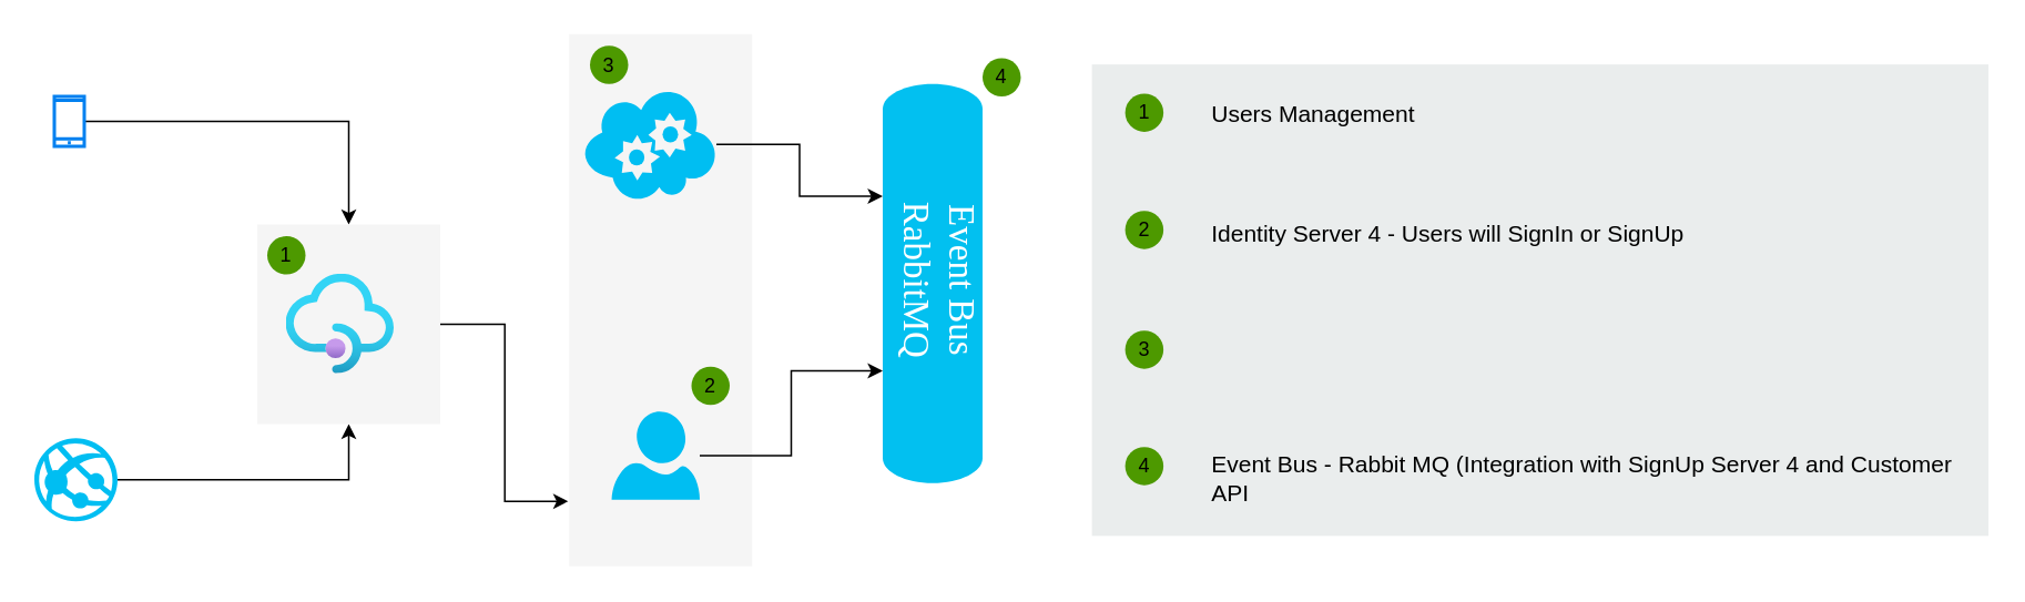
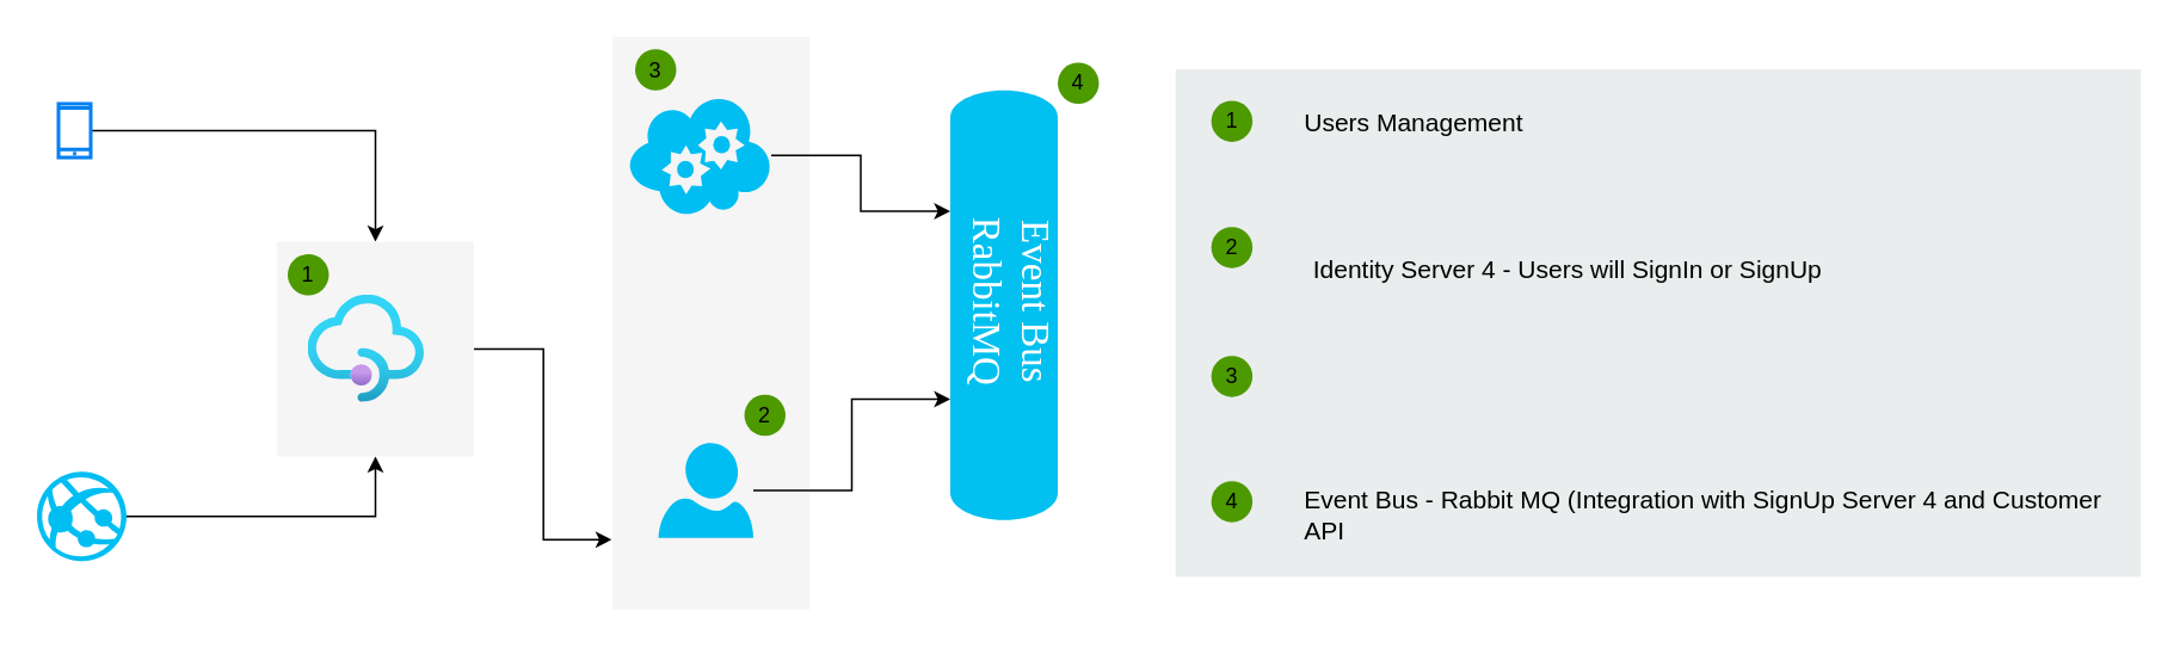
  <mxCell id="0" />
  <mxCell id="1" parent="0" />
  <mxCell id="2" value="" style="rounded=0;whiteSpace=wrap;html=1;fillColor=#EAEDED;fontSize=22;fontColor=#FFFFFF;strokeColor=none;labelBackgroundColor=none;" parent="1" vertex="1"><mxGeometry x="655.75" y="38.25" width="539" height="283.5" as="geometry" /></mxCell>
  <mxCell id="3" value="&lt;span&gt;Users Management&lt;/span&gt;" style="text;html=1;align=left;verticalAlign=top;spacingTop=-4;fontSize=14;labelBackgroundColor=none;whiteSpace=wrap;" parent="1" vertex="1"><mxGeometry x="725.75" y="56.75" width="449" height="22.5" as="geometry" /></mxCell>
  <mxCell id="4" value="1" style="ellipse;whiteSpace=wrap;html=1;aspect=fixed;fillColor=#4D9900;strokeColor=none;labelBackgroundColor=none;" parent="1" vertex="1"><mxGeometry x="675.75" y="55.75" width="23" height="23" as="geometry" /></mxCell>
- <mxCell id="5" value="&lt;span&gt;Identity Server 4 - Users will SignIn or SignUp&lt;/span&gt;" style="text;html=1;align=left;verticalAlign=top;spacingTop=-4;fontSize=14;labelBackgroundColor=none;whiteSpace=wrap;" parent="1" vertex="1"><mxGeometry x="725.75" y="128.75" width="449" height="32" as="geometry" /></mxCell>
+ <mxCell id="5" value="&lt;span&gt;Identity Server 4 - Users will SignIn or SignUp&lt;/span&gt;" style="text;html=1;align=left;verticalAlign=top;spacingTop=-4;fontSize=14;labelBackgroundColor=none;whiteSpace=wrap;" parent="1" vertex="1"><mxGeometry x="730.75" y="138.75" width="449" height="32" as="geometry" /></mxCell>
  <mxCell id="6" value="2" style="ellipse;whiteSpace=wrap;html=1;aspect=fixed;fillColor=#4D9900;strokeColor=none;labelBackgroundColor=none;" parent="1" vertex="1"><mxGeometry x="675.75" y="126.25" width="23" height="23" as="geometry" /></mxCell>
  <mxCell id="7" value="&lt;span&gt;Event Bus - Rabbit MQ (Integration with SignUp Server 4 and Customer API&lt;/span&gt;" style="text;html=1;align=left;verticalAlign=top;spacingTop=-4;fontSize=14;labelBackgroundColor=none;whiteSpace=wrap;" parent="1" vertex="1"><mxGeometry x="725.75" y="268.25" width="448.5" height="20" as="geometry" /></mxCell>
  <mxCell id="8" value="3" style="ellipse;whiteSpace=wrap;html=1;aspect=fixed;fillColor=#4D9900;strokeColor=none;labelBackgroundColor=none;" parent="1" vertex="1"><mxGeometry x="675.75" y="198.25" width="23" height="23" as="geometry" /></mxCell>
  <mxCell id="9" value="4" style="ellipse;whiteSpace=wrap;html=1;aspect=fixed;fillColor=#4D9900;strokeColor=none;labelBackgroundColor=none;" parent="1" vertex="1"><mxGeometry x="675.75" y="268.25" width="23" height="23" as="geometry" /></mxCell>
  <mxCell id="10" style="edgeStyle=orthogonalEdgeStyle;rounded=0;orthogonalLoop=1;jettySize=auto;html=1;entryX=0.5;entryY=0;entryDx=0;entryDy=0;" edge="1" parent="1" source="11" target="15"><mxGeometry relative="1" as="geometry"><mxPoint x="226.01" y="141.02" as="targetPoint" /></mxGeometry></mxCell>
  <mxCell id="11" value="" style="html=1;verticalLabelPosition=bottom;align=center;labelBackgroundColor=#ffffff;verticalAlign=top;strokeWidth=2;strokeColor=#0080F0;shadow=0;dashed=0;shape=mxgraph.ios7.icons.smartphone;" vertex="1" parent="1"><mxGeometry x="32" y="57.5" width="18" height="30" as="geometry" /></mxCell>
  <mxCell id="12" style="edgeStyle=orthogonalEdgeStyle;rounded=0;orthogonalLoop=1;jettySize=auto;html=1;entryX=0.5;entryY=1;entryDx=0;entryDy=0;" edge="1" parent="1" source="13" target="15"><mxGeometry relative="1" as="geometry"><mxPoint x="228.025" y="198.98" as="targetPoint" /></mxGeometry></mxCell>
  <mxCell id="13" value="" style="verticalLabelPosition=bottom;html=1;verticalAlign=top;align=center;strokeColor=none;fillColor=#00BEF2;shape=mxgraph.azure.azure_website;pointerEvents=1;" vertex="1" parent="1"><mxGeometry x="20" y="263" width="50" height="50" as="geometry" /></mxCell>
  <mxCell id="14" style="edgeStyle=orthogonalEdgeStyle;rounded=0;orthogonalLoop=1;jettySize=auto;html=1;entryX=-0.005;entryY=0.878;entryDx=0;entryDy=0;entryPerimeter=0;fontFamily=Tahoma;fontSize=22;fontColor=#FFFFFF;" edge="1" parent="1" source="15" target="17"><mxGeometry relative="1" as="geometry" /></mxCell>
  <mxCell id="15" value="" style="rounded=0;whiteSpace=wrap;html=1;fillColor=#f5f5f5;strokeColor=none;fontColor=#333333;" vertex="1" parent="1"><mxGeometry x="154" y="134.5" width="110" height="120" as="geometry" /></mxCell>
  <mxCell id="16" value="1" style="ellipse;whiteSpace=wrap;html=1;aspect=fixed;fillColor=#4D9900;strokeColor=none;labelBackgroundColor=none;" vertex="1" parent="1"><mxGeometry x="160" y="141.5" width="23" height="23" as="geometry" /></mxCell>
  <mxCell id="17" value="" style="rounded=0;whiteSpace=wrap;html=1;fillColor=#f5f5f5;strokeColor=none;fontColor=#333333;" vertex="1" parent="1"><mxGeometry x="341.5" y="20" width="110" height="320" as="geometry" /></mxCell>
  <mxCell id="18" value="2" style="ellipse;whiteSpace=wrap;html=1;aspect=fixed;fillColor=#4D9900;strokeColor=none;labelBackgroundColor=none;" vertex="1" parent="1"><mxGeometry x="415" y="220" width="23" height="23" as="geometry" /></mxCell>
  <mxCell id="19" value="3" style="ellipse;whiteSpace=wrap;html=1;aspect=fixed;fillColor=#4D9900;strokeColor=none;labelBackgroundColor=none;" vertex="1" parent="1"><mxGeometry x="354" y="27" width="23" height="23" as="geometry" /></mxCell>
  <mxCell id="20" style="edgeStyle=orthogonalEdgeStyle;rounded=0;orthogonalLoop=1;jettySize=auto;html=1;entryX=0;entryY=0;entryDx=0;entryDy=67.5;entryPerimeter=0;fontFamily=Tahoma;fontSize=22;fontColor=#FFFFFF;" edge="1" parent="1" source="21" target="24"><mxGeometry relative="1" as="geometry" /></mxCell>
  <mxCell id="21" value="" style="verticalLabelPosition=bottom;html=1;verticalAlign=top;align=center;strokeColor=none;fillColor=#00BEF2;shape=mxgraph.azure.cloud_service;" vertex="1" parent="1"><mxGeometry x="350" y="52.5" width="80" height="67.5" as="geometry" /></mxCell>
  <mxCell id="22" style="edgeStyle=orthogonalEdgeStyle;rounded=0;orthogonalLoop=1;jettySize=auto;html=1;entryX=0;entryY=0;entryDx=0;entryDy=172.5;entryPerimeter=0;fontFamily=Tahoma;fontSize=22;fontColor=#FFFFFF;" edge="1" parent="1" source="23" target="24"><mxGeometry relative="1" as="geometry" /></mxCell>
  <mxCell id="23" value="" style="verticalLabelPosition=bottom;html=1;verticalAlign=top;align=center;strokeColor=none;fillColor=#00BEF2;shape=mxgraph.azure.user;" vertex="1" parent="1"><mxGeometry x="367" y="247" width="53" height="53" as="geometry" /></mxCell>
  <mxCell id="24" value="" style="shape=cylinder3;whiteSpace=wrap;html=1;boundedLbl=1;backgroundOutline=1;size=15;fillColor=#02C0F0;strokeColor=none;" vertex="1" parent="1"><mxGeometry x="530" y="50" width="60" height="240" as="geometry" /></mxCell>
  <mxCell id="25" value="Event Bus&lt;br style=&quot;font-size: 22px&quot;&gt;RabbitMQ" style="text;html=1;align=center;verticalAlign=middle;whiteSpace=wrap;rounded=0;rotation=90;fontColor=#FFFFFF;fontSize=22;fontFamily=Tahoma;" vertex="1" parent="1"><mxGeometry x="472.75" y="150.25" width="183" height="35.5" as="geometry" /></mxCell>
  <mxCell id="26" value="4" style="ellipse;whiteSpace=wrap;html=1;aspect=fixed;fillColor=#4D9900;strokeColor=none;labelBackgroundColor=none;" vertex="1" parent="1"><mxGeometry x="590" y="34.5" width="23" height="23" as="geometry" /></mxCell>
  <mxCell id="27" value="" style="aspect=fixed;html=1;points=[];align=center;image;fontSize=12;image=img/lib/azure2/app_services/API_Management_Services.svg;" vertex="1" parent="1"><mxGeometry x="171.5" y="164.5" width="65" height="60" as="geometry" /></mxCell>
